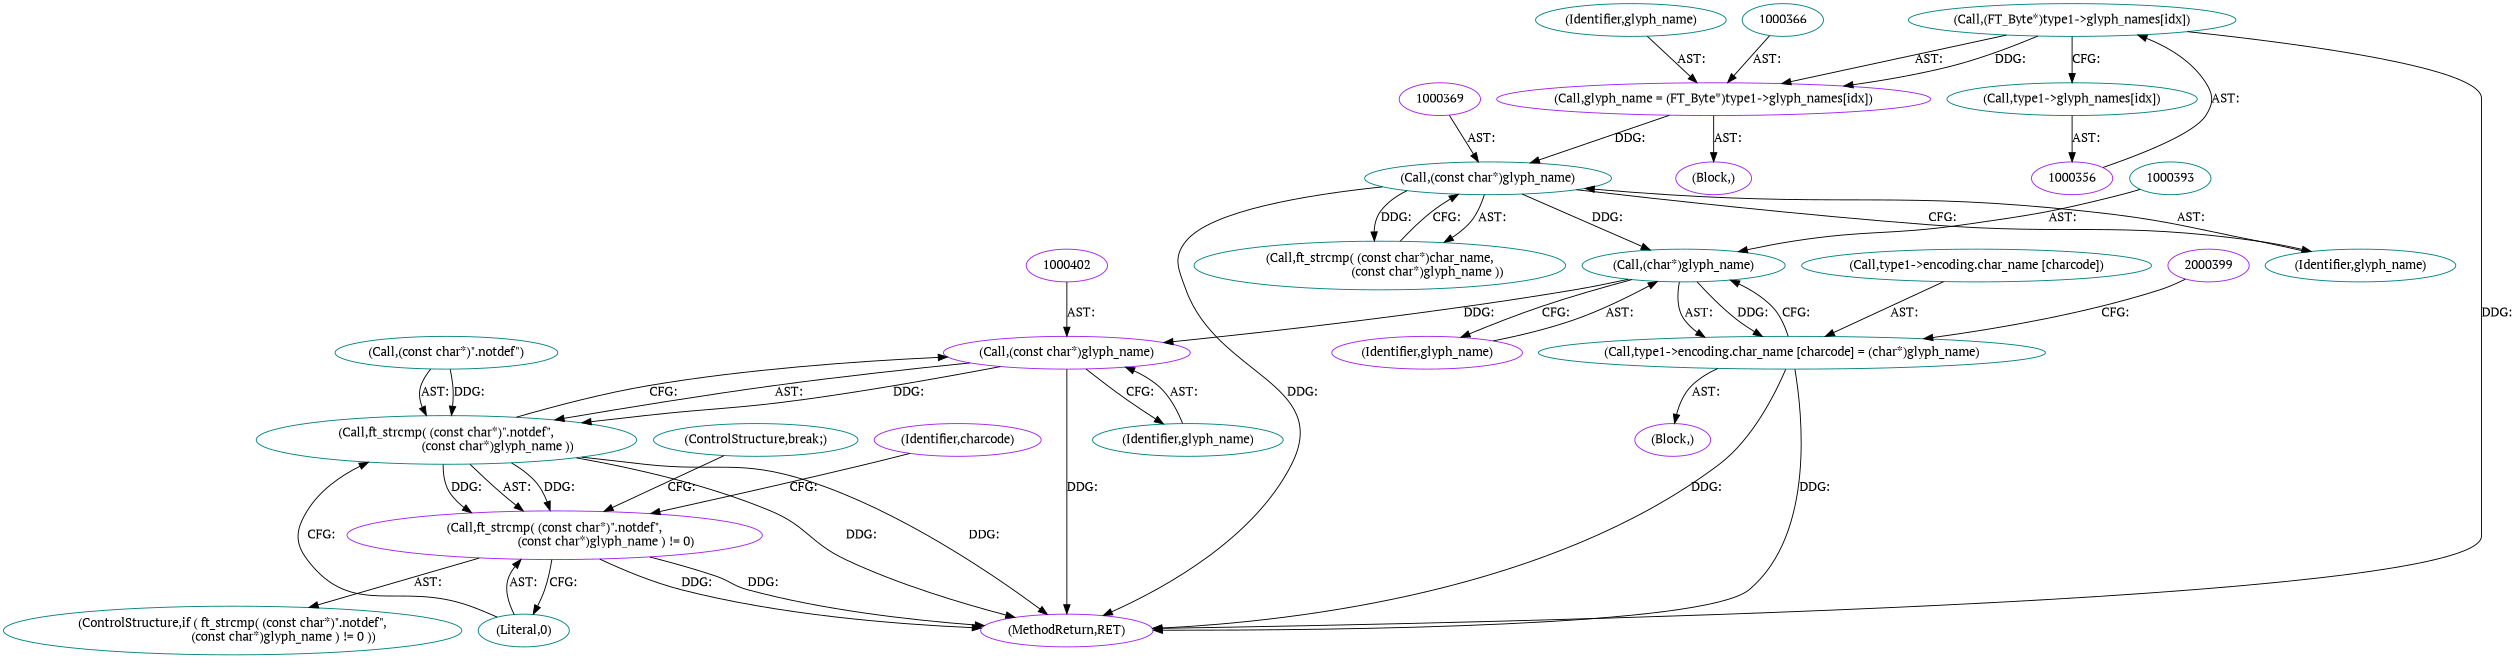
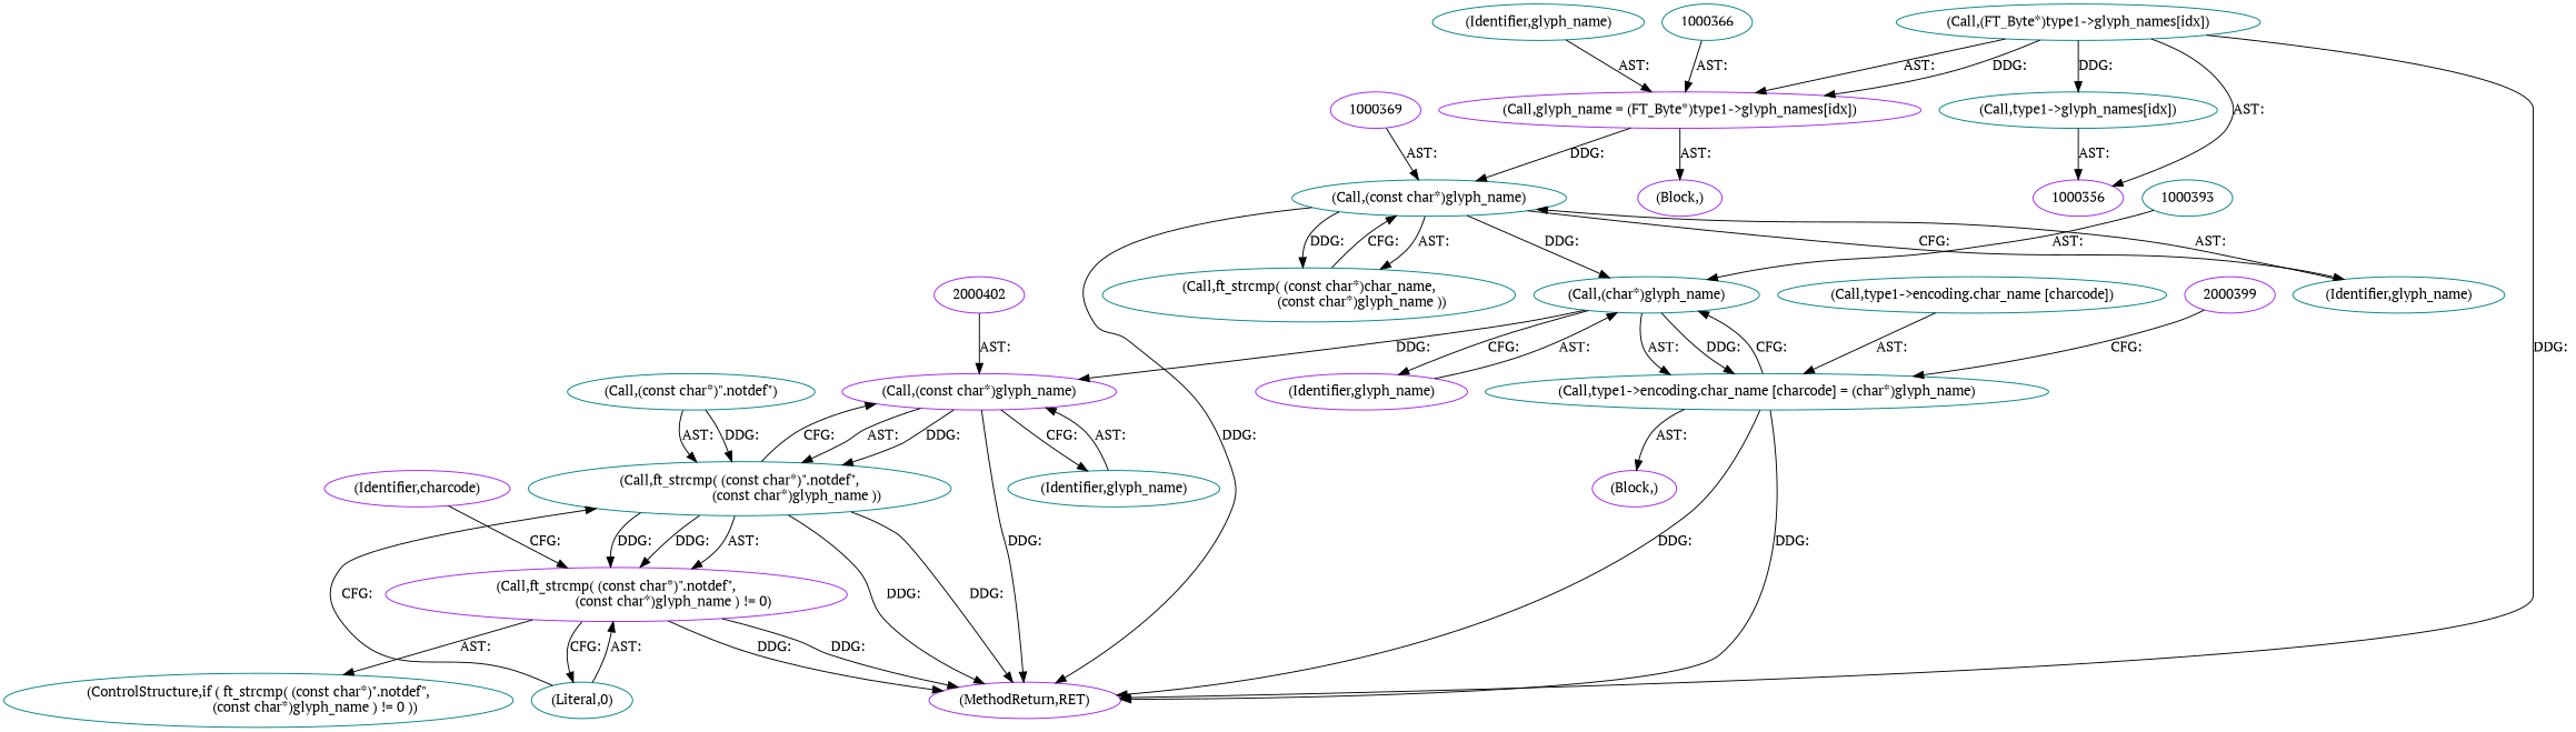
  digraph {
    fontname="PT Serif"
    node [color=teal fontname="PT Serif"]
    edge [fontname="PT Serif"]
    n1 [label="(Call,(char*)glyph_name)"]
    n2 [label="(Call,type1->encoding.char_name [charcode] = (char*)glyph_name)"]
    n3 [color=purple label="(Call,(const char*)glyph_name)"]
    n4 [color=purple label="(Identifier,glyph_name)"]
    n5 [color=purple label="(MethodReturn,RET)"]
    n6 [color=purple label="(Block,)"]
    n7 [label="(Call,ft_strcmp( (const char*)\".notdef\",\n                              (const char*)glyph_name ))"]
    n8 [label="(Identifier,glyph_name)"]
    n9 [label="(Call,(const char*)glyph_name)"]
    n10 [label="(Call,ft_strcmp( (const char*)char_name,\n                            (const char*)glyph_name ))"]
    n11 [label="(Identifier,glyph_name)"]
    n12 [color=purple label="(Call,glyph_name = (FT_Byte*)type1->glyph_names[idx])"]
    n13 [color=purple label="(Block,)"]
    n14 [label="(Call,(FT_Byte*)type1->glyph_names[idx])"]
    n15 [label="(Call,type1->glyph_names[idx])"]
    1000356 [color=purple]
    n17 [color=purple label="(Call,ft_strcmp( (const char*)\".notdef\",\n                              (const char*)glyph_name ) != 0)"]
    n18 [label="(ControlStructure,if ( ft_strcmp( (const char*)\".notdef\",\n                              (const char*)glyph_name ) != 0 ))"]
    n19 [label="(Literal,0)"]
    n20 [label="(Call,type1->encoding.char_name [charcode])"]
    n21 [label="(Call,(const char*)\".notdef\")"]
    n22 [color=purple label="(Identifier,charcode)"]
    n23 [label="(Identifier,glyph_name)"]
-   n24 [label="(ControlStructure,break;)"]
    1000393
    1000369 [color=purple]
    1000366
    n28 [color=purple label=2000399]
-   1000402 [color=purple]
+   1000402 [color=purple label=2000402]
    n1 -> n2 [label="AST: "]
    n1 -> n2 [label="DDG: "]
    n1 -> n3 [label="DDG: "]
    n1 -> n4 [label="CFG: "]
    n2 -> n1 [label="CFG: "]
    n2 -> n5 [label="DDG: "]
    n2 -> n5 [label="DDG: "]
    n2 -> n6 [label="AST: "]
    n3 -> n5 [label="DDG: "]
    n3 -> n7 [label="AST: "]
    n3 -> n7 [label="DDG: "]
    n3 -> n8 [label="CFG: "]
    n4 -> n1 [label="AST: "]
    n7 -> n3 [label="CFG: "]
    n7 -> n5 [label="DDG: "]
    n7 -> n5 [label="DDG: "]
    n7 -> n17 [label="AST: "]
    n7 -> n17 [label="DDG: "]
    n7 -> n17 [label="DDG: "]
    n8 -> n3 [label="AST: "]
    n9 -> n1 [label="DDG: "]
    n9 -> n5 [label="DDG: "]
    n9 -> n10 [label="AST: "]
    n9 -> n10 [label="DDG: "]
    n9 -> n11 [label="CFG: "]
    n10 -> n9 [label="CFG: "]
    n11 -> n9 [label="AST: "]
    n12 -> n9 [label="DDG: "]
    n12 -> n13 [label="AST: "]
    n14 -> n5 [label="DDG: "]
    n14 -> n12 [label="AST: "]
    n14 -> n12 [label="DDG: "]
-   n14 -> n15 [label="CFG: "]
+   n14 -> n15 [label="DDG: "]
    n15 -> 1000356 [label="AST: "]
-   1000356 -> n14 [label="AST: "]
+   n14 -> 1000356 [label="AST: "]
    n17 -> n5 [label="DDG: "]
    n17 -> n5 [label="DDG: "]
    n17 -> n18 [label="AST: "]
    n17 -> n19 [label="CFG: "]
    n19 -> n7 [label="CFG: "]
    n19 -> n17 [label="AST: "]
    n20 -> n2 [label="AST: "]
    n21 -> n7 [label="AST: "]
    n21 -> n7 [label="DDG: "]
    n22 -> n17 [label="CFG: "]
    n23 -> n12 [label="AST: "]
-   n24 -> n17 [label="CFG: "]
    1000393 -> n1 [label="AST: "]
    1000369 -> n9 [label="AST: "]
    1000366 -> n12 [label="AST: "]
    n28 -> n2 [label="CFG: "]
    1000402 -> n3 [label="AST: "]
  }
